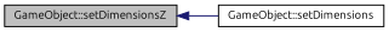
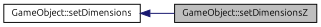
  digraph {
    rankdir=LR
    fontname=Ubuntu
    node [color=black fontname=Ubuntu fontsize=10 shape=record style=filled]
    n1 [fillcolor=grey75 fontcolor=black height=0.2 label="GameObject::setDimensionsZ" width=0.4]
    n2 [fillcolor=white height=0.2 label="GameObject::setDimensions" width=0.4]
-   n1 -> n2 [color=midnightblue dir=back fontname=Ubuntu fontsize=10 labelfontname=Helvetica labelfontsize=10 style=solid]
+   n2 -> n1 [color=midnightblue dir=back fontname=Ubuntu fontsize=10 labelfontname=Helvetica labelfontsize=10 style=solid]
  }
